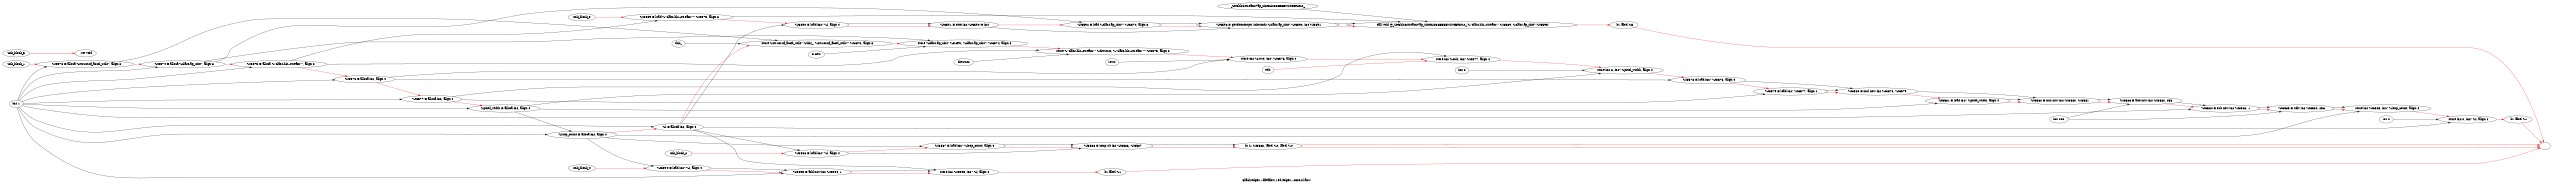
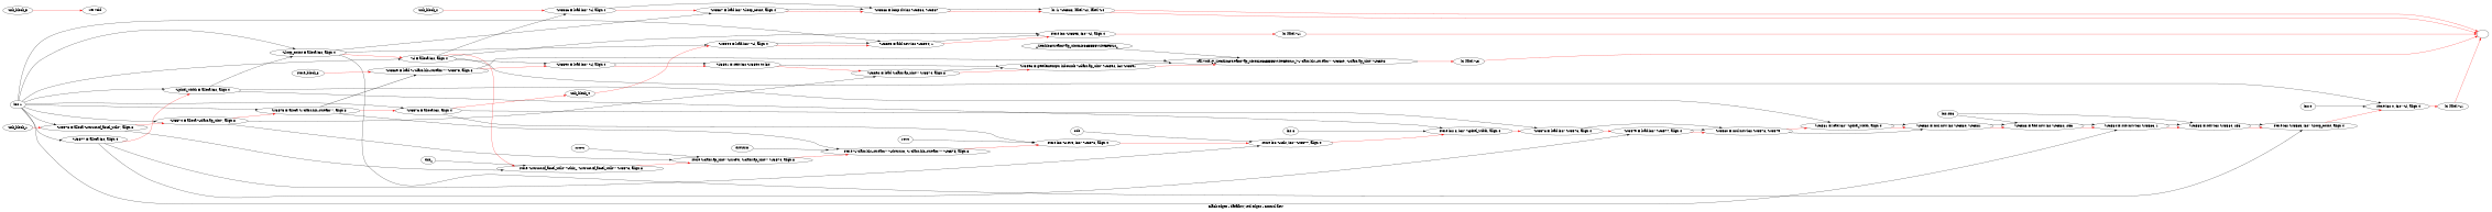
  digraph {
    compound=true
    label="Black edges - dataflow, red edges - control flow"
    rankdir=LR
    n1 [label="  %t3573 = alloca %struct.xf_accel_utils*, align 8"]
    n2 [label="  %t3574 = alloca %class.ap_uint*, align 8"]
    n3 [label="  store %struct.xf_accel_utils* %this_, %struct.xf_accel_utils** %t3573, align 8"]
    n4 [label="  %t3575 = alloca %\"class.hls::stream\"*, align 8"]
    n5 [label="  store %class.ap_uint* %srcPtr, %class.ap_uint** %t3574, align 8"]
    n6 [label="  %t3592 = load %class.ap_uint** %t3574, align 8"]
    n7 [label="  %t3576 = alloca i32, align 4"]
    n8 [label="  store %\"class.hls::stream\"* %dstStrm, %\"class.hls::stream\"** %t3575, align 8"]
    n9 [label="  %t3589 = load %\"class.hls::stream\"** %t3575, align 8"]
    n10 [label="  %t3593 = getelementptr inbounds %class.ap_uint* %t3592, i64 %t3591"]
    n11 [label="  %t3577 = alloca i32, align 4"]
    n12 [label="  store i32 %rows, i32* %t3576, align 4"]
    n13 [label="  %t3578 = load i32* %t3576, align 4"]
    n14 [label="  %t3590 = load i32* %i, align 4"]
    n15 [label="  call void @_ZN3hls6streamI7ap_uintILi256EEE5writeERKS2_(%\"class.hls::stream\"* %t3589, %class.ap_uint* %t3593)"]
    n16 [label="  %pixel_width = alloca i32, align 4"]
    n17 [label="  store i32 %cols, i32* %t3577, align 4"]
    n18 [label="  %t3579 = load i32* %t3577, align 4"]
    n19 [label="  %t3580 = mul nsw i32 %t3578, %t3579"]
    n20 [label="  %loop_count = alloca i32, align 4"]
    n21 [label="  store i32 8, i32* %pixel_width, align 4"]
    n22 [label="  %t3581 = load i32* %pixel_width, align 4"]
    n23 [label="  %i = alloca i32, align 4"]
    n24 [label="  store i32 %t3585, i32* %loop_count, align 4"]
    n25 [label="  %t3587 = load i32* %loop_count, align 4"]
    n26 [label="  %t3594 = load i32* %i, align 4"]
    n27 [label="  %t3582 = mul nsw i32 %t3580, %t3581"]
    n28 [label="  store i32 0, i32* %i, align 4"]
    n29 [label="  %t3586 = load i32* %i, align 4"]
    n30 [label="  store i32 %t3595, i32* %i, align 4"]
    n31 [label="  %t3588 = icmp slt i32 %t3586, %t3587"]
    n32 [label="  br label %1"]
    n33 [label="  %t3591 = sext i32 %t3590 to i64"]
    n34 [label="  %t3595 = add nsw i32 %t3594, 1"]
    n35 [label="  br label %1"]
    n36 [label="  %t3583 = add nsw i32 %t3582, 256"]
    n37 [label="  %t3584 = sub nsw i32 %t3583, 1"]
    n38 [label="  %t3585 = sdiv i32 %t3584, 256"]
    ""
    unk_block_1
    "i32 1"
    this_
    srcPtr
    dstStrm
    rows
    cols
    "i32 8"
    "i32 256"
    "i32 0"
    n50 [label="  br i1 %t3588, label %2, label %4"]
    unk_block_2
    n52 [label="  br label %3"]
-   unk_block_3
+   unk_block_3 [label=store_block_3]
    _ZN3hls6streamI7ap_uintILi256EEE5writeERKS2_
    unk_block_4
    n56 [label="  ret void"]
    unk_block_5
    n1 -> n2 [color=red weight=2]
    n1 -> n3
    n2 -> n4 [color=red weight=2]
    n2 -> n5
    n2 -> n6
    n3 -> n5 [color=red weight=2]
    n4 -> n7 [color=red weight=2]
    n4 -> n8
    n4 -> n9
    n5 -> n8 [color=red weight=2]
    n6 -> n10 [color=red weight=2]
    n6 -> n10
-   n7 -> n11 [color=red weight=2]
+   n7 -> unk_block_4 [color=red weight=2]
    n7 -> n12
    n7 -> n13
    n8 -> n12 [color=red weight=2]
    n9 -> n14 [color=red weight=2]
    n9 -> n15
    n10 -> n15 [color=red weight=2]
    n10 -> n15
    n11 -> n16 [color=red weight=2]
    n11 -> n17
    n11 -> n18
    n12 -> n17 [color=red weight=2]
    n13 -> n18 [color=red weight=2]
    n13 -> n19
    n14 -> n33 [color=red weight=2]
    n14 -> n33
    n15 -> n52 [color=red weight=2]
    n16 -> n20 [color=black weight=2]
    n16 -> n21
    n16 -> n22
    n17 -> n21 [color=red weight=2]
    n18 -> n19 [color=red weight=2]
    n18 -> n19
    n19 -> n22 [color=red weight=2]
    n19 -> n27
    n20 -> n23 [color=red weight=2]
    n20 -> n24
    n20 -> n25
    n20 -> n26
    n21 -> n13 [color=red weight=2]
    n22 -> n27 [color=red weight=2]
    n22 -> n27
    n23 -> n3 [color=red weight=2]
    n23 -> n14
    n23 -> n28
    n23 -> n29
    n23 -> n30
    n24 -> n28 [color=red weight=2]
    n25 -> n31 [color=red weight=2]
    n25 -> n31
    n26 -> n34 [color=red weight=2]
    n26 -> n34
    n27 -> n36 [color=red weight=2]
    n27 -> n36
    n28 -> n32 [color=red weight=2]
    n29 -> n25 [color=red weight=2]
    n29 -> n31
    n30 -> n35 [color=red weight=2]
    n31 -> n50 [color=red weight=2]
    n31 -> n50
    n32 -> "" [color=red]
    n33 -> n6 [color=red weight=2]
    n33 -> n10
    n34 -> n30 [color=red weight=2]
    n34 -> n30
    n35 -> "" [color=red]
    n36 -> n37 [color=red weight=2]
    n36 -> n37
    n37 -> n38 [color=red weight=2]
    n37 -> n38
    n38 -> n24 [color=red weight=2]
    n38 -> n24
    unk_block_1 -> n1 [color=red]
    "i32 1" -> n1
    "i32 1" -> n2
    "i32 1" -> n4
    "i32 1" -> n7
    "i32 1" -> n11
    "i32 1" -> n16
    "i32 1" -> n20
    "i32 1" -> n23
    "i32 1" -> n34
    "i32 1" -> n37
    this_ -> n3
    srcPtr -> n5
    dstStrm -> n8
    rows -> n12
-   cols -> n17 [color=red]
+   cols -> n17
    "i32 8" -> n21
    "i32 256" -> n36
    "i32 256" -> n38
    "i32 0" -> n28
    n50 -> "" [color=red]
    n50 -> "" [color=red]
    unk_block_2 -> n29 [color=red]
    n52 -> "" [color=red]
    unk_block_3 -> n9 [color=red]
    _ZN3hls6streamI7ap_uintILi256EEE5writeERKS2_ -> n15
    unk_block_4 -> n26 [color=red]
    unk_block_5 -> n56 [color=red]
  }
